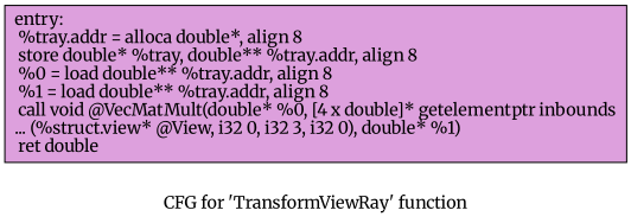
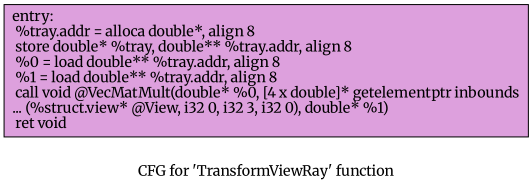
  digraph {
    label="CFG for 'TransformViewRay' function"
    fontname=Merriweather
-   n1 [label="{entry:\l  %tray.addr = alloca double*, align 8\l  store double* %tray, double** %tray.addr, align 8\l  %0 = load double** %tray.addr, align 8\l  %1 = load double** %tray.addr, align 8\l  call void @VecMatMult(double* %0, [4 x double]* getelementptr inbounds\l... (%struct.view* @View, i32 0, i32 3, i32 0), double* %1)\l  ret double\l}" shape=record style=filled fillcolor=plum fontname=Merriweather]
+   n1 [label="{entry:\l  %tray.addr = alloca double*, align 8\l  store double* %tray, double** %tray.addr, align 8\l  %0 = load double** %tray.addr, align 8\l  %1 = load double** %tray.addr, align 8\l  call void @VecMatMult(double* %0, [4 x double]* getelementptr inbounds\l... (%struct.view* @View, i32 0, i32 3, i32 0), double* %1)\l  ret void\l}" shape=record style=filled fillcolor=plum fontname=Merriweather]
  }
